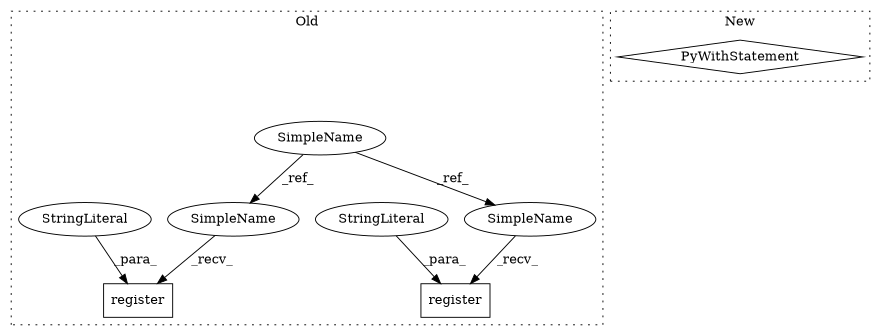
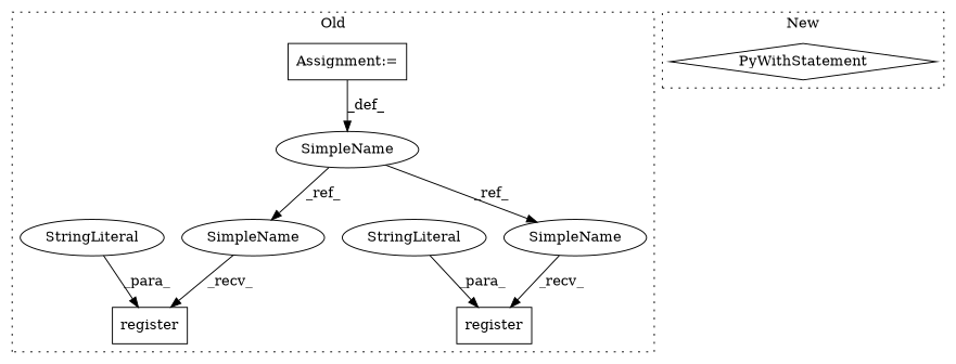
  digraph {
    node [a=42 l=5 shape=ellipse]
    n1 [a=32 l="9,1" label=register s="8590,8624" shape=box]
+   n2 [a=7 l=1 label="Assignment:=" s=8527 shape=box]
    n3 [a=45 l=15 label=StringLiteral s=8599]
    n4 [label=SimpleName s=8522]
    n5 [a=32 l="9,1" label=register s="8689,8723" shape=box]
    n6 [a=45 l=15 label=StringLiteral s=8698]
    n7 [label=SimpleName s=8584]
    n8 [label=SimpleName s=8683]
    n9 [a=104 l="10,2" label=PyWithStatement s="8712,8747" shape=diamond]
    subgraph cluster_1 {
      label=Old
      style=dotted
      n1
+     n2
      n3
      n4
      n5
      n6
      n7
      n8
    }
    subgraph cluster_2 {
      label=New
      style=dotted
      n9
    }
+   n2 -> n4 [label=_def_]
    n3 -> n1 [label=_para_]
    n4 -> n7 [label=_ref_]
    n4 -> n8 [label=_ref_]
    n6 -> n5 [label=_para_]
    n7 -> n1 [label=_recv_]
    n8 -> n5 [label=_recv_]
  }
